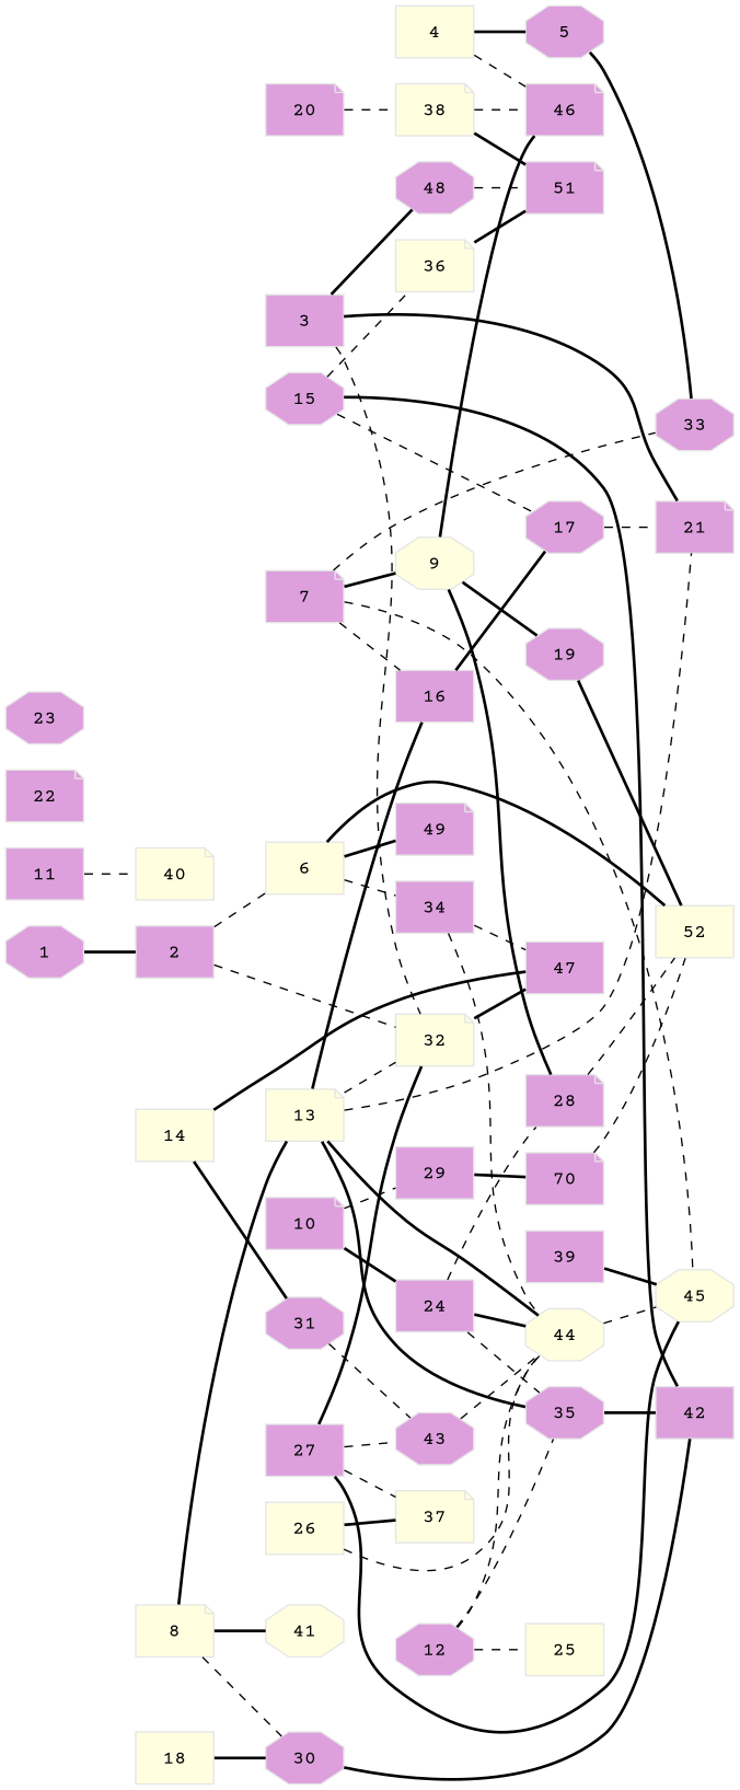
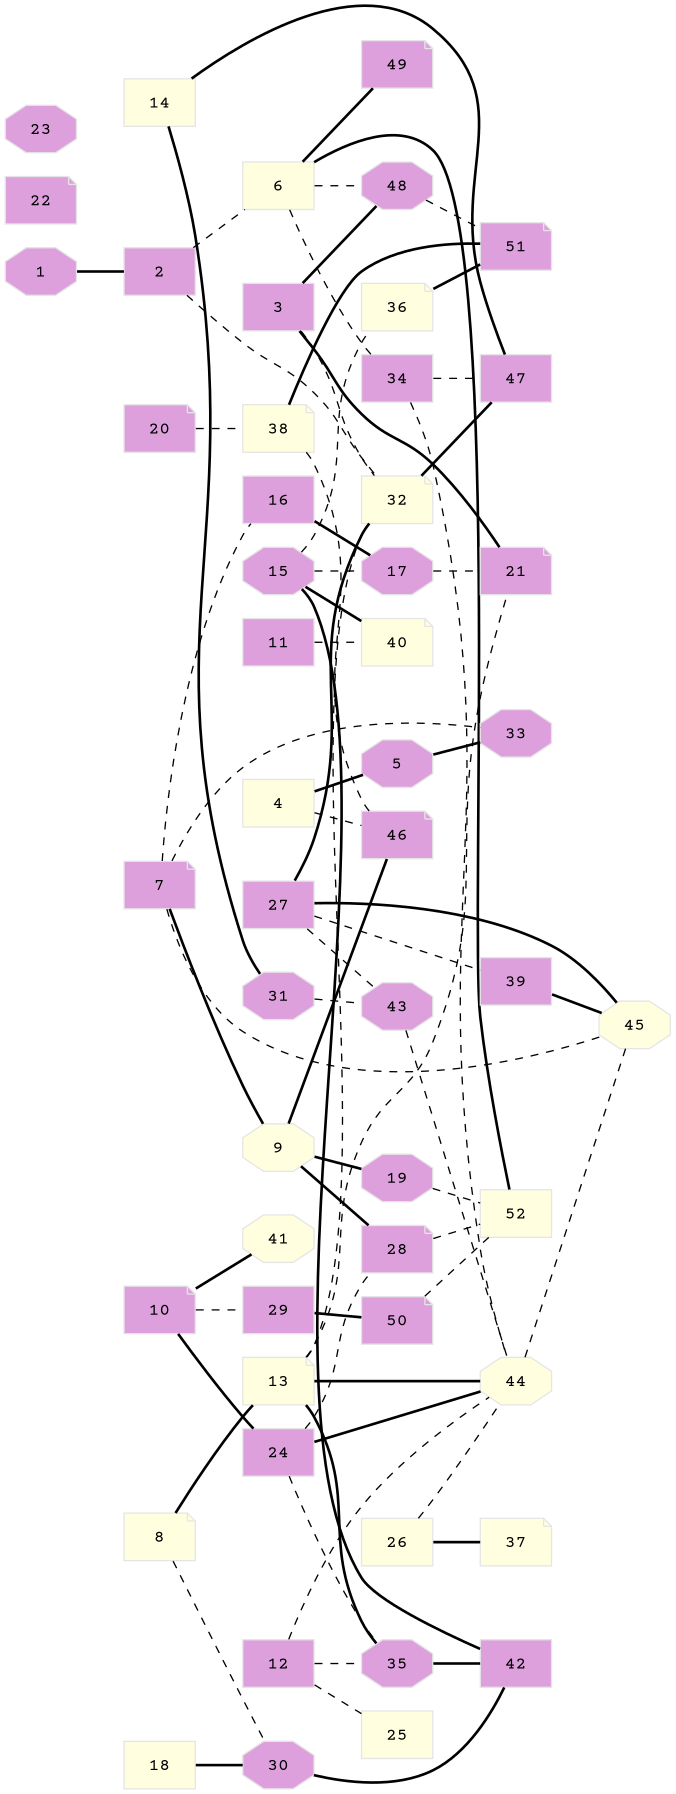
  graph {
    fontname="Courier Prime"
    rankdir=LR
    node [color=gray90 fillcolor=plum fontname="Courier Prime" shape=box style=filled]
    edge [fontname="Courier Prime" style=bold]
    1 [shape=octagon]
    2
    6 [fillcolor=lightyellow]
    32 [fillcolor=lightyellow shape=note]
    48 [shape=octagon]
    34
    49 [shape=note]
    52 [fillcolor=lightyellow]
    47
    3
    21 [shape=note]
    51 [shape=note]
    4 [fillcolor=lightyellow]
    5 [shape=octagon]
    46 [shape=note]
    33 [shape=octagon]
    44 [fillcolor=lightyellow shape=octagon]
    7 [shape=note]
    9 [fillcolor=lightyellow shape=octagon]
    16
    45 [fillcolor=lightyellow shape=octagon]
    19 [shape=octagon]
    28 [shape=note]
    17 [shape=octagon]
    35 [shape=octagon]
    42
    8 [fillcolor=lightyellow shape=note]
    13 [fillcolor=lightyellow shape=note]
    30 [shape=octagon]
    41 [fillcolor=lightyellow shape=octagon]
    10 [shape=note]
    24
    29
-   50 [shape=note label=70]
+   50 [shape=note]
    40 [fillcolor=lightyellow shape=note]
    11
-   12 [shape=octagon]
+   12
    25 [fillcolor=lightyellow]
    14 [fillcolor=lightyellow]
    31 [shape=octagon]
    43 [shape=octagon]
    15 [shape=octagon]
    36 [fillcolor=lightyellow shape=note]
    18 [fillcolor=lightyellow]
    20 [shape=note]
    38 [fillcolor=lightyellow shape=note]
    22 [shape=note]
    23 [shape=octagon]
    26 [fillcolor=lightyellow]
    37 [fillcolor=lightyellow shape=note]
    27
    39
    1 -- 2
    2 -- 6 [style=dashed]
    2 -- 32 [style=dashed]
+   6 -- 48 [style=dashed]
    6 -- 34 [style=dashed]
    6 -- 49
    6 -- 52
    32 -- 47
    48 -- 51 [style=dashed]
    34 -- 47 [style=dashed]
    34 -- 44 [style=dashed]
    3 -- 32 [style=dashed]
    3 -- 48
    3 -- 21
    4 -- 5
    4 -- 46 [style=dashed]
    5 -- 33
    44 -- 45 [style=dashed]
    7 -- 33 [style=dashed]
    7 -- 9
    7 -- 16 [style=dashed]
    7 -- 45 [style=dashed]
    9 -- 46
    9 -- 19
    9 -- 28
    16 -- 17
-   19 -- 52
+   19 -- 52 [style=dashed]
    28 -- 52 [style=dashed]
    17 -- 21 [style=dashed]
    35 -- 42
    8 -- 13
    8 -- 30 [style=dashed]
-   8 -- 41
+   10 -- 41
    13 -- 32 [style=dashed]
    13 -- 21 [style=dashed]
    13 -- 44
-   13 -- 16
    13 -- 35
    30 -- 42
    10 -- 24
    10 -- 29 [style=dashed]
    24 -- 44
    24 -- 28 [style=dashed]
    24 -- 35 [style=dashed]
    29 -- 50
    50 -- 52 [style=dashed]
    11 -- 40 [style=dashed]
    12 -- 44 [style=dashed]
    12 -- 35 [style=dashed]
    12 -- 25 [style=dashed]
    14 -- 47
    14 -- 31
    31 -- 43 [style=dashed]
    43 -- 44 [style=dashed]
    15 -- 17 [style=dashed]
    15 -- 42
+   15 -- 40
    15 -- 36 [style=dashed]
    36 -- 51
    18 -- 30
    20 -- 38 [style=dashed]
    38 -- 51
    38 -- 46 [style=dashed]
    26 -- 44 [style=dashed]
    26 -- 37
    27 -- 32
    27 -- 45
    27 -- 43 [style=dashed]
-   27 -- 37 [style=dashed]
+   27 -- 39 [style=dashed]
    39 -- 45
  }
